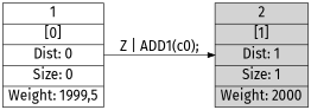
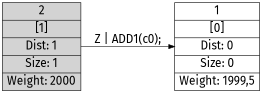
  digraph {
    rankdir=LR
    fontname="Fira Sans"
    node [fontname="Fira Sans" fontsize=20 shape=record]
    n1 [label="1 | [0] | Dist: 0 | Size: 0 | Weight: 1999,5"]
    n2 [fillcolor=lightgrey label="2 | [1] | Dist: 1 | Size: 1 | Weight: 2000" style=filled]
-   n1 -> n2 [fontname="Fira Sans" fontsize=20 label=" Z | ADD1(c0); "]
+   n2 -> n1 [fontname="Fira Sans" fontsize=20 label=" Z | ADD1(c0); "]
  }
